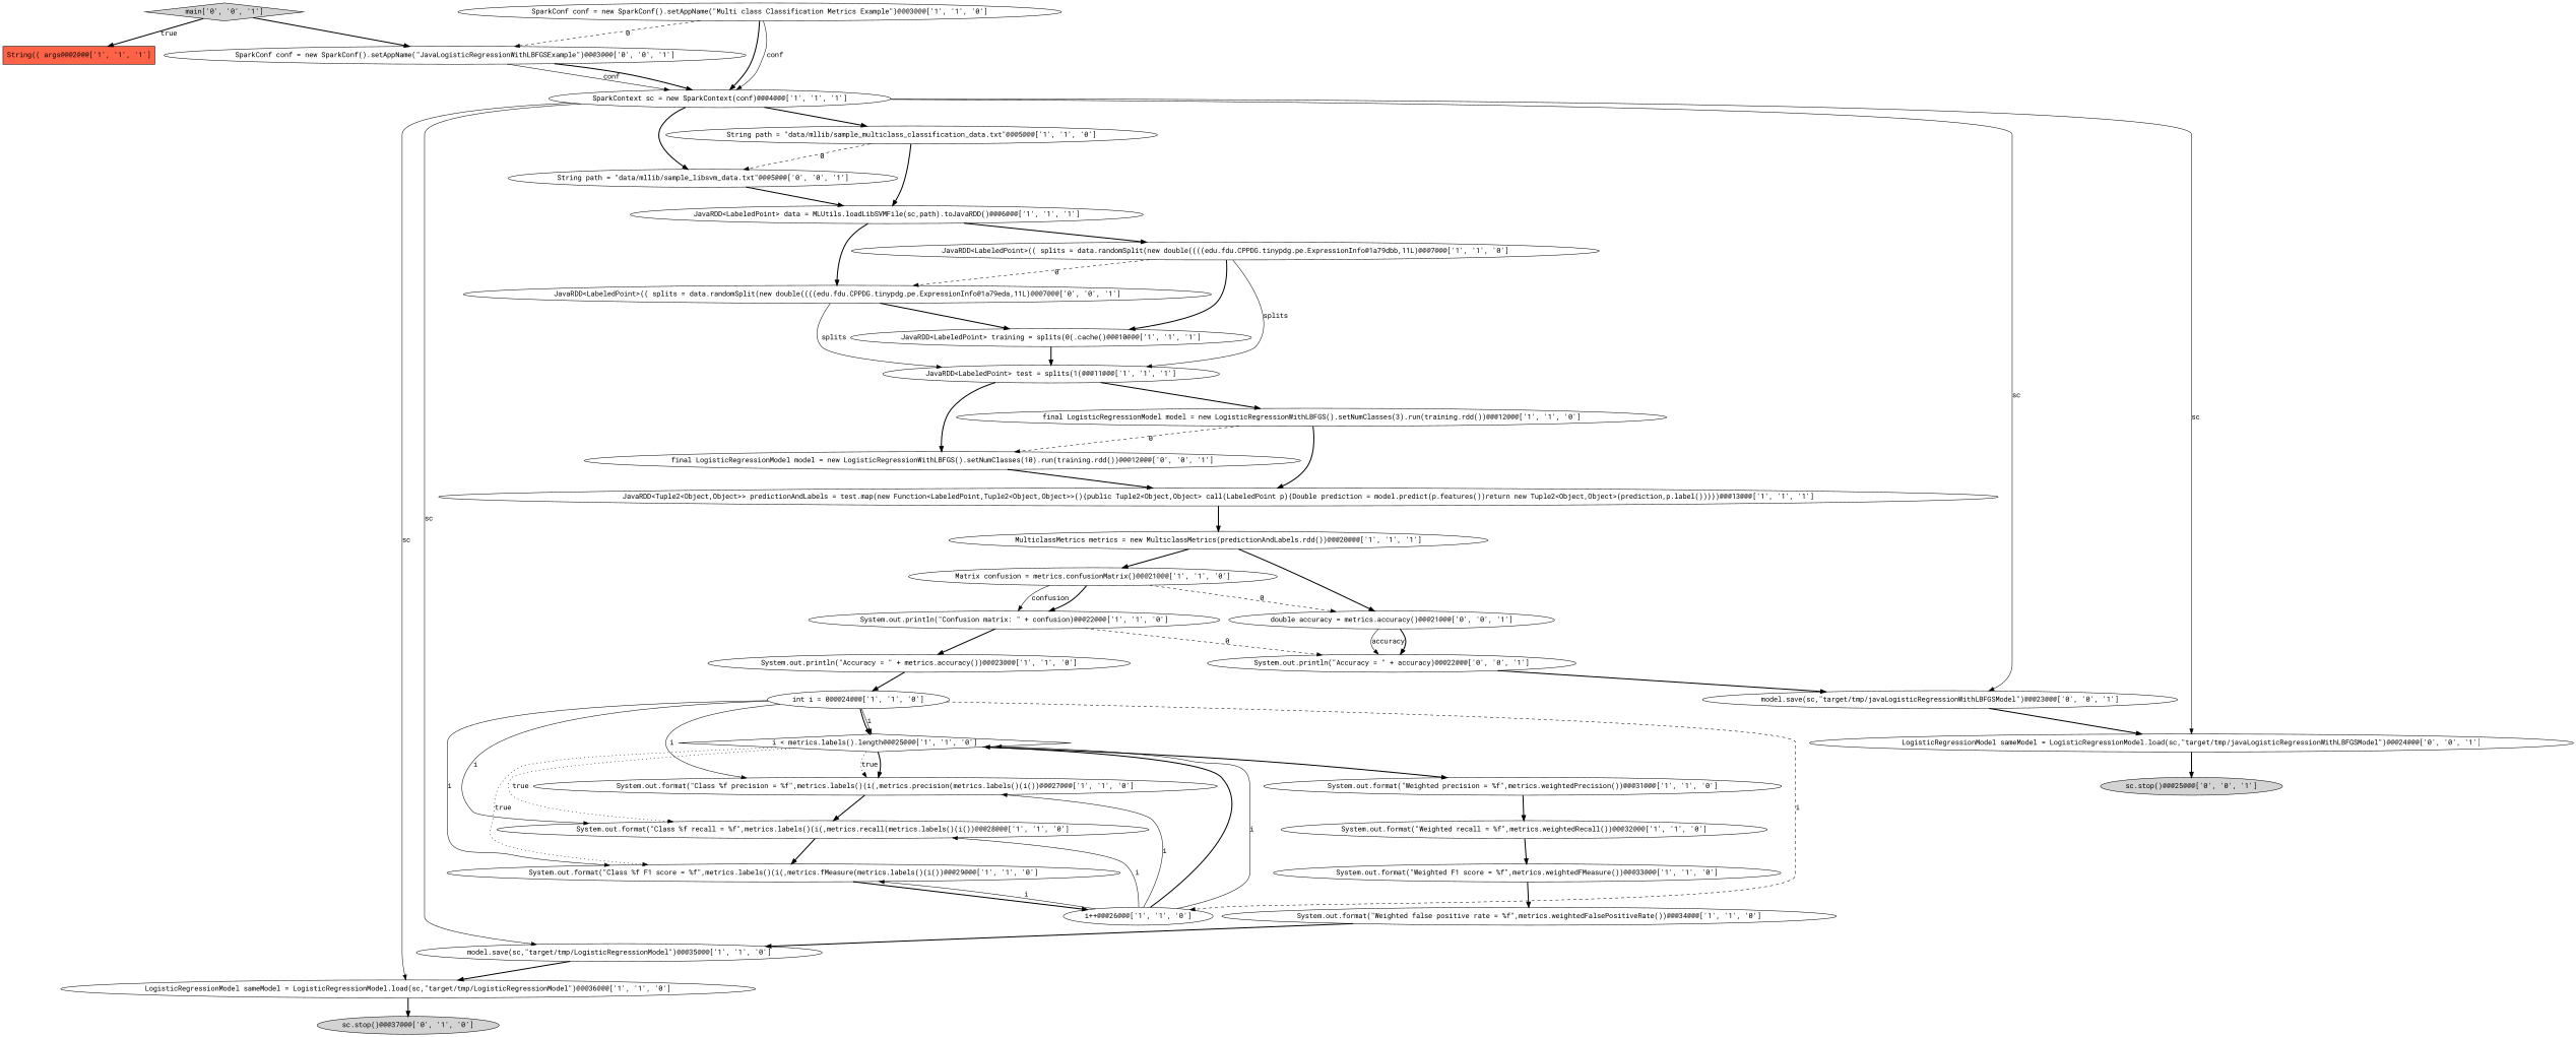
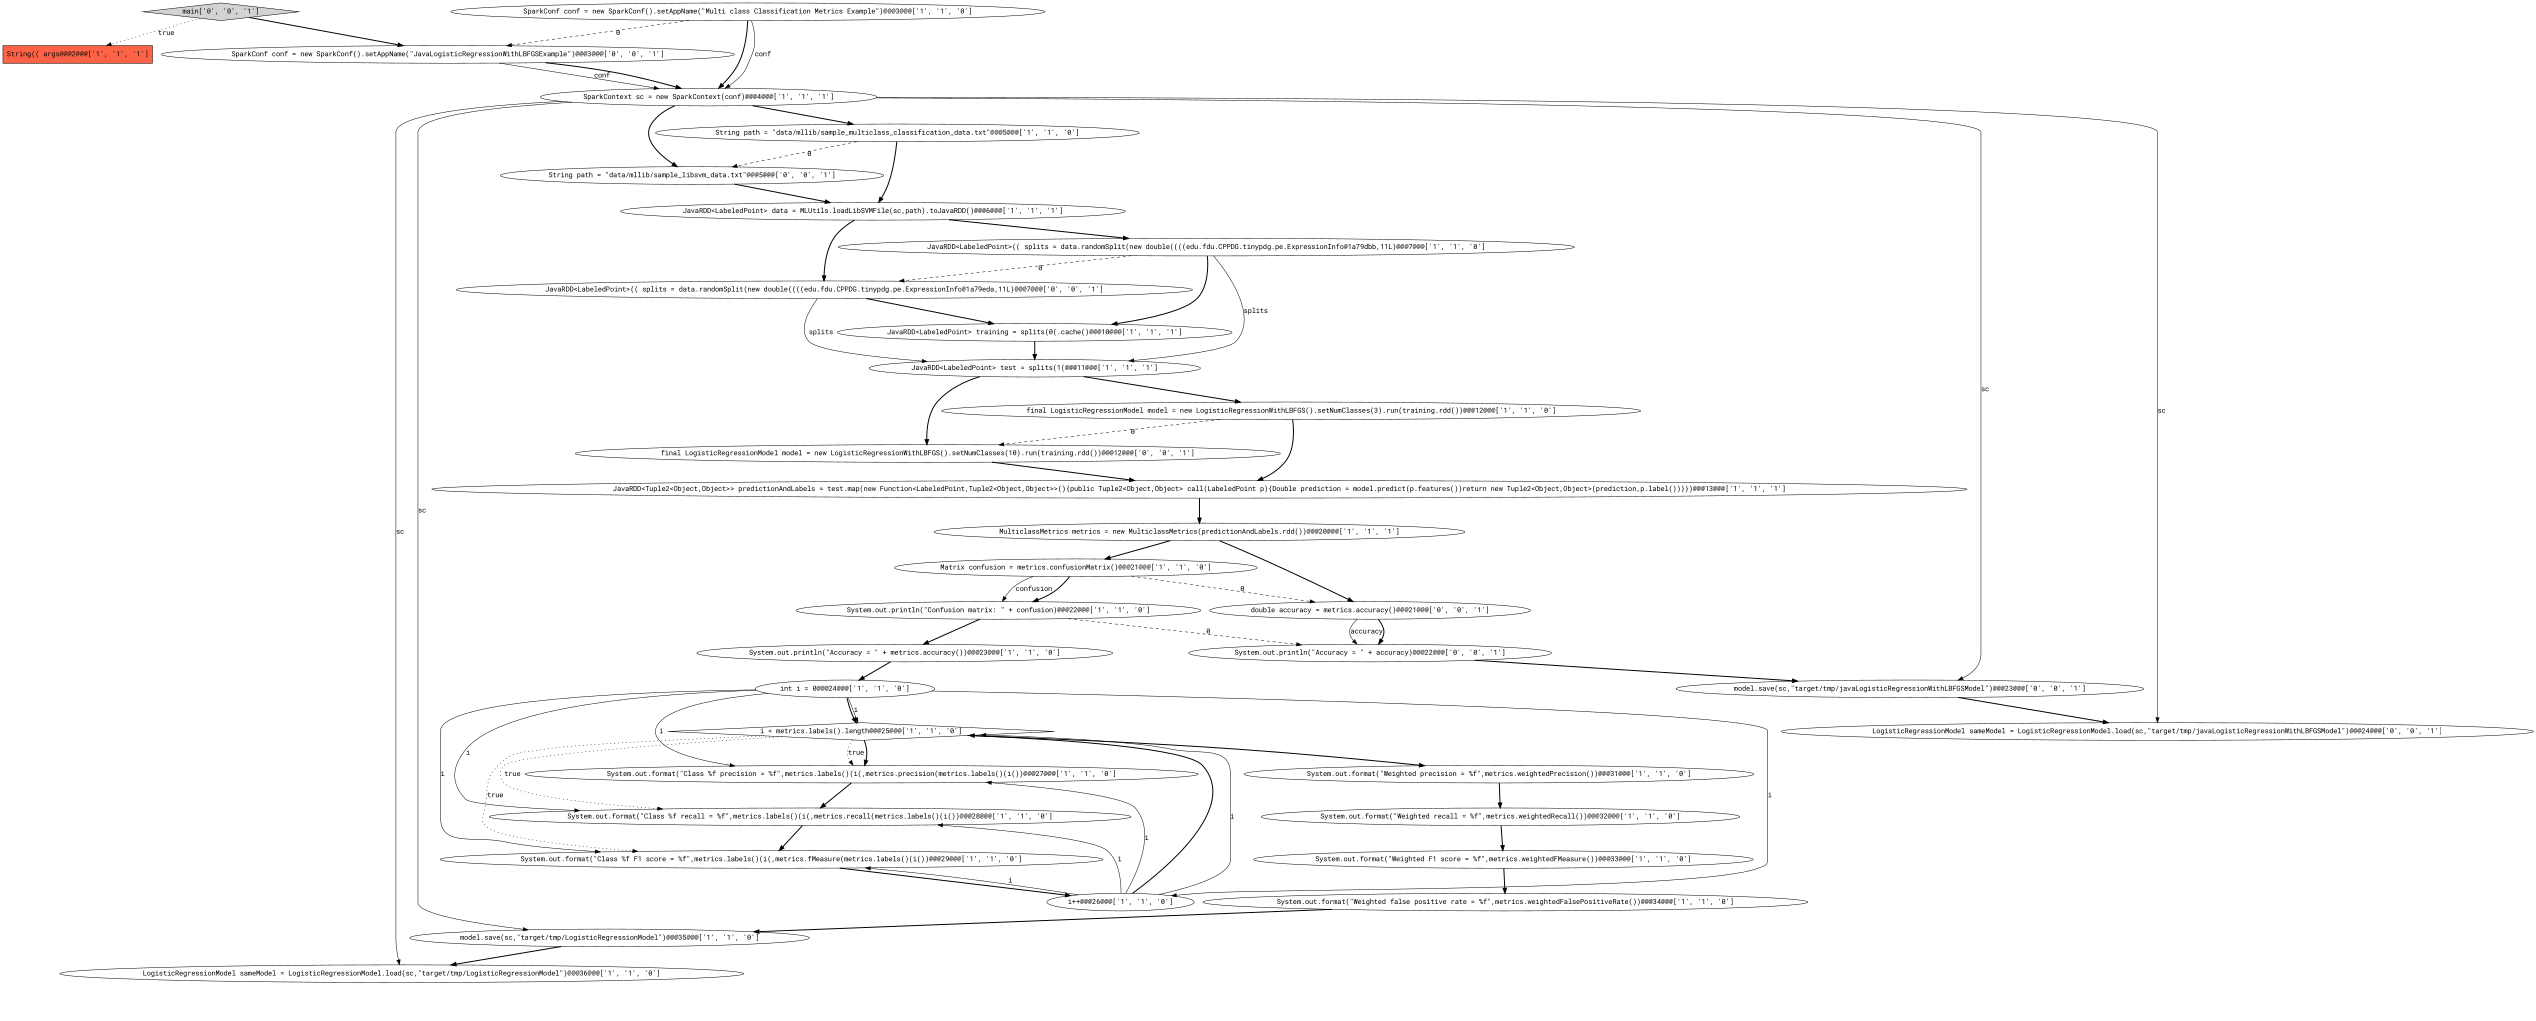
  digraph {
    fontname="Roboto Mono"
    node [fillcolor=white fontname="Roboto Mono" shape=ellipse style=filled]
    edge [fontname="Roboto Mono" style=bold]
    n1 [label="i < metrics.labels().length@@@25@@@['1', '1', '0']" shape=diamond]
    n2 [label="System.out.format(\"Class %f precision = %f\",metrics.labels()(i(,metrics.precision(metrics.labels()(i())@@@27@@@['1', '1', '0']"]
    n3 [label="System.out.format(\"Weighted precision = %f\",metrics.weightedPrecision())@@@31@@@['1', '1', '0']"]
    n4 [label="System.out.format(\"Class %f F1 score = %f\",metrics.labels()(i(,metrics.fMeasure(metrics.labels()(i())@@@29@@@['1', '1', '0']"]
    n5 [label="System.out.format(\"Class %f recall = %f\",metrics.labels()(i(,metrics.recall(metrics.labels()(i())@@@28@@@['1', '1', '0']"]
    n6 [label="System.out.format(\"Weighted recall = %f\",metrics.weightedRecall())@@@32@@@['1', '1', '0']"]
    n7 [label="i++@@@26@@@['1', '1', '0']"]
    n8 [label="double accuracy = metrics.accuracy()@@@21@@@['0', '0', '1']"]
    n9 [label="System.out.println(\"Accuracy = \" + accuracy)@@@22@@@['0', '0', '1']"]
    n10 [label="model.save(sc,\"target/tmp/javaLogisticRegressionWithLBFGSModel\")@@@23@@@['0', '0', '1']"]
    n11 [label="JavaRDD<LabeledPoint> training = splits(0(.cache()@@@10@@@['1', '1', '1']"]
    n12 [label="JavaRDD<LabeledPoint> test = splits(1(@@@11@@@['1', '1', '1']"]
    n13 [label="final LogisticRegressionModel model = new LogisticRegressionWithLBFGS().setNumClasses(10).run(training.rdd())@@@12@@@['0', '0', '1']"]
    n14 [label="final LogisticRegressionModel model = new LogisticRegressionWithLBFGS().setNumClasses(3).run(training.rdd())@@@12@@@['1', '1', '0']"]
    n15 [label="System.out.println(\"Accuracy = \" + metrics.accuracy())@@@23@@@['1', '1', '0']"]
    n16 [label="int i = 0@@@24@@@['1', '1', '0']"]
    n17 [fillcolor=lightgray label="main['0', '0', '1']" shape=diamond]
    n18 [fillcolor=tomato label="String(( args@@@2@@@['1', '1', '1']" shape=box]
    n19 [label="SparkConf conf = new SparkConf().setAppName(\"JavaLogisticRegressionWithLBFGSExample\")@@@3@@@['0', '0', '1']"]
    n20 [label="SparkContext sc = new SparkContext(conf)@@@4@@@['1', '1', '1']"]
    n21 [label="System.out.format(\"Weighted F1 score = %f\",metrics.weightedFMeasure())@@@33@@@['1', '1', '0']"]
    n22 [label="System.out.format(\"Weighted false positive rate = %f\",metrics.weightedFalsePositiveRate())@@@34@@@['1', '1', '0']"]
    n23 [label="JavaRDD<Tuple2<Object,Object>> predictionAndLabels = test.map(new Function<LabeledPoint,Tuple2<Object,Object>>(){public Tuple2<Object,Object> call(LabeledPoint p){Double prediction = model.predict(p.features())return new Tuple2<Object,Object>(prediction,p.label())}})@@@13@@@['1', '1', '1']"]
    n24 [label="MulticlassMetrics metrics = new MulticlassMetrics(predictionAndLabels.rdd())@@@20@@@['1', '1', '1']"]
    n25 [label="System.out.println(\"Confusion matrix: \" + confusion)@@@22@@@['1', '1', '0']"]
    n26 [label="SparkConf conf = new SparkConf().setAppName(\"Multi class Classification Metrics Example\")@@@3@@@['1', '1', '0']"]
    n27 [label="model.save(sc,\"target/tmp/LogisticRegressionModel\")@@@35@@@['1', '1', '0']"]
    n28 [label="LogisticRegressionModel sameModel = LogisticRegressionModel.load(sc,\"target/tmp/LogisticRegressionModel\")@@@36@@@['1', '1', '0']"]
    n29 [label="String path = \"data/mllib/sample_libsvm_data.txt\"@@@5@@@['0', '0', '1']"]
    n30 [label="String path = \"data/mllib/sample_multiclass_classification_data.txt\"@@@5@@@['1', '1', '0']"]
    n31 [label="LogisticRegressionModel sameModel = LogisticRegressionModel.load(sc,\"target/tmp/javaLogisticRegressionWithLBFGSModel\")@@@24@@@['0', '0', '1']"]
-   n32 [fillcolor=lightgray label="sc.stop()@@@37@@@['0', '1', '0']"]
    n33 [label="Matrix confusion = metrics.confusionMatrix()@@@21@@@['1', '1', '0']"]
    n34 [label="JavaRDD<LabeledPoint>(( splits = data.randomSplit(new double((((edu.fdu.CPPDG.tinypdg.pe.ExpressionInfo@1a79dbb,11L)@@@7@@@['1', '1', '0']"]
    n35 [label="JavaRDD<LabeledPoint>(( splits = data.randomSplit(new double((((edu.fdu.CPPDG.tinypdg.pe.ExpressionInfo@1a79eda,11L)@@@7@@@['0', '0', '1']"]
    n36 [label="JavaRDD<LabeledPoint> data = MLUtils.loadLibSVMFile(sc,path).toJavaRDD()@@@6@@@['1', '1', '1']"]
-   n37 [fillcolor=lightgray label="sc.stop()@@@25@@@['0', '0', '1']"]
    n1 -> n2
    n1 -> n2 [label=true style=dotted]
    n1 -> n3
    n1 -> n4 [label=true style=dotted]
    n1 -> n5 [label=true style=dotted]
    n2 -> n5
    n3 -> n6
    n4 -> n7
    n5 -> n4
    n6 -> n21
    n7 -> n1
    n7 -> n1 [label=i style=solid]
    n7 -> n2 [label=i style=solid]
    n7 -> n4 [label=i style=solid]
    n7 -> n5 [label=i style=solid]
    n8 -> n9 [label=accuracy style=solid]
    n8 -> n9
    n9 -> n10
    n10 -> n31
    n11 -> n12
    n12 -> n13
    n12 -> n14
    n13 -> n23
    n14 -> n13 [label=0 style=dashed]
    n14 -> n23
    n15 -> n16
    n16 -> n1 [label=i style=solid]
    n16 -> n1
    n16 -> n2 [label=i style=solid]
    n16 -> n4 [label=i style=solid]
    n16 -> n5 [label=i style=solid]
-   n16 -> n7 [label=i style=dashed]
-   n17 -> n18 [label=true]
+   n16 -> n7 [label=i style=solid]
+   n17 -> n18 [label=true style=dotted]
    n17 -> n19
    n19 -> n20 [label=conf style=solid]
    n19 -> n20
    n20 -> n10 [label=sc style=solid]
    n20 -> n27 [label=sc style=solid]
    n20 -> n28 [label=sc style=solid]
    n20 -> n29
    n20 -> n30
    n20 -> n31 [label=sc style=solid]
    n21 -> n22
    n22 -> n27
    n23 -> n24
    n24 -> n8
    n24 -> n33
    n25 -> n9 [label=0 style=dashed]
    n25 -> n15
    n26 -> n19 [label=0 style=dashed]
    n26 -> n20
    n26 -> n20 [label=conf style=solid]
    n27 -> n28
-   n28 -> n32
    n29 -> n36
    n30 -> n29 [label=0 style=dashed]
    n30 -> n36
-   n31 -> n37
    n33 -> n8 [label=0 style=dashed]
    n33 -> n25 [label=confusion style=solid]
    n33 -> n25
    n34 -> n11
    n34 -> n12 [label=splits style=solid]
    n34 -> n35 [label=0 style=dashed]
    n35 -> n11
    n35 -> n12 [label=splits style=solid]
    n36 -> n34
    n36 -> n35
  }
